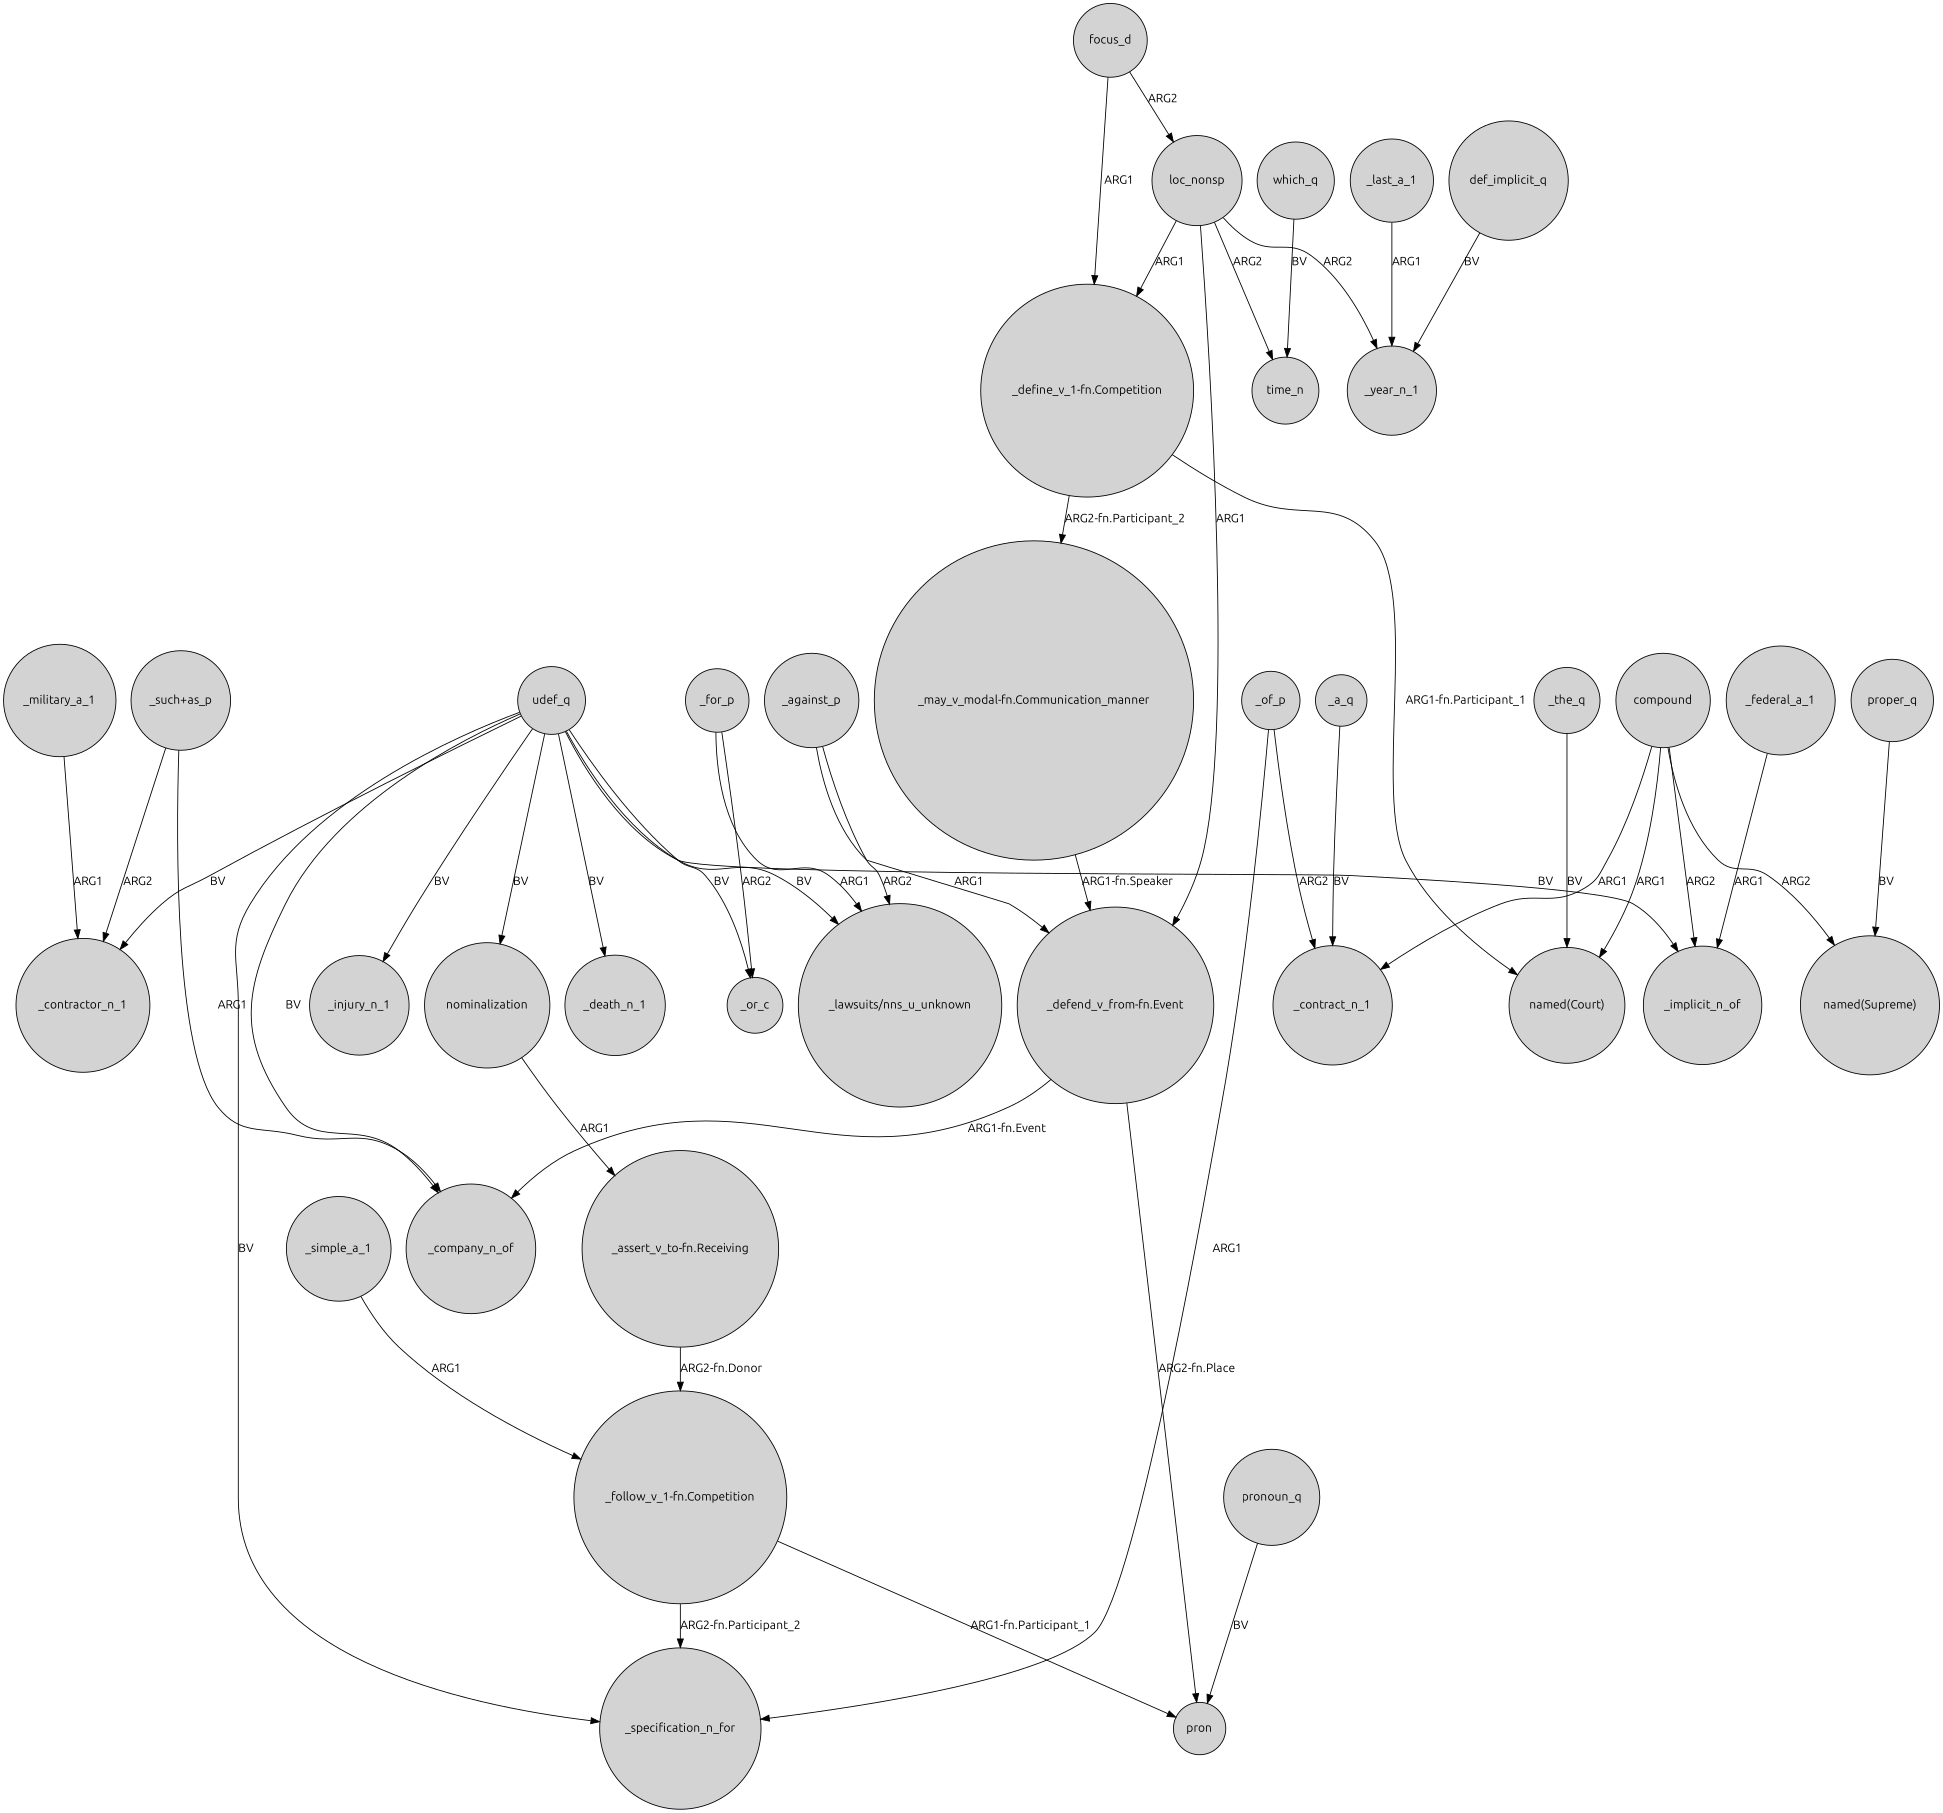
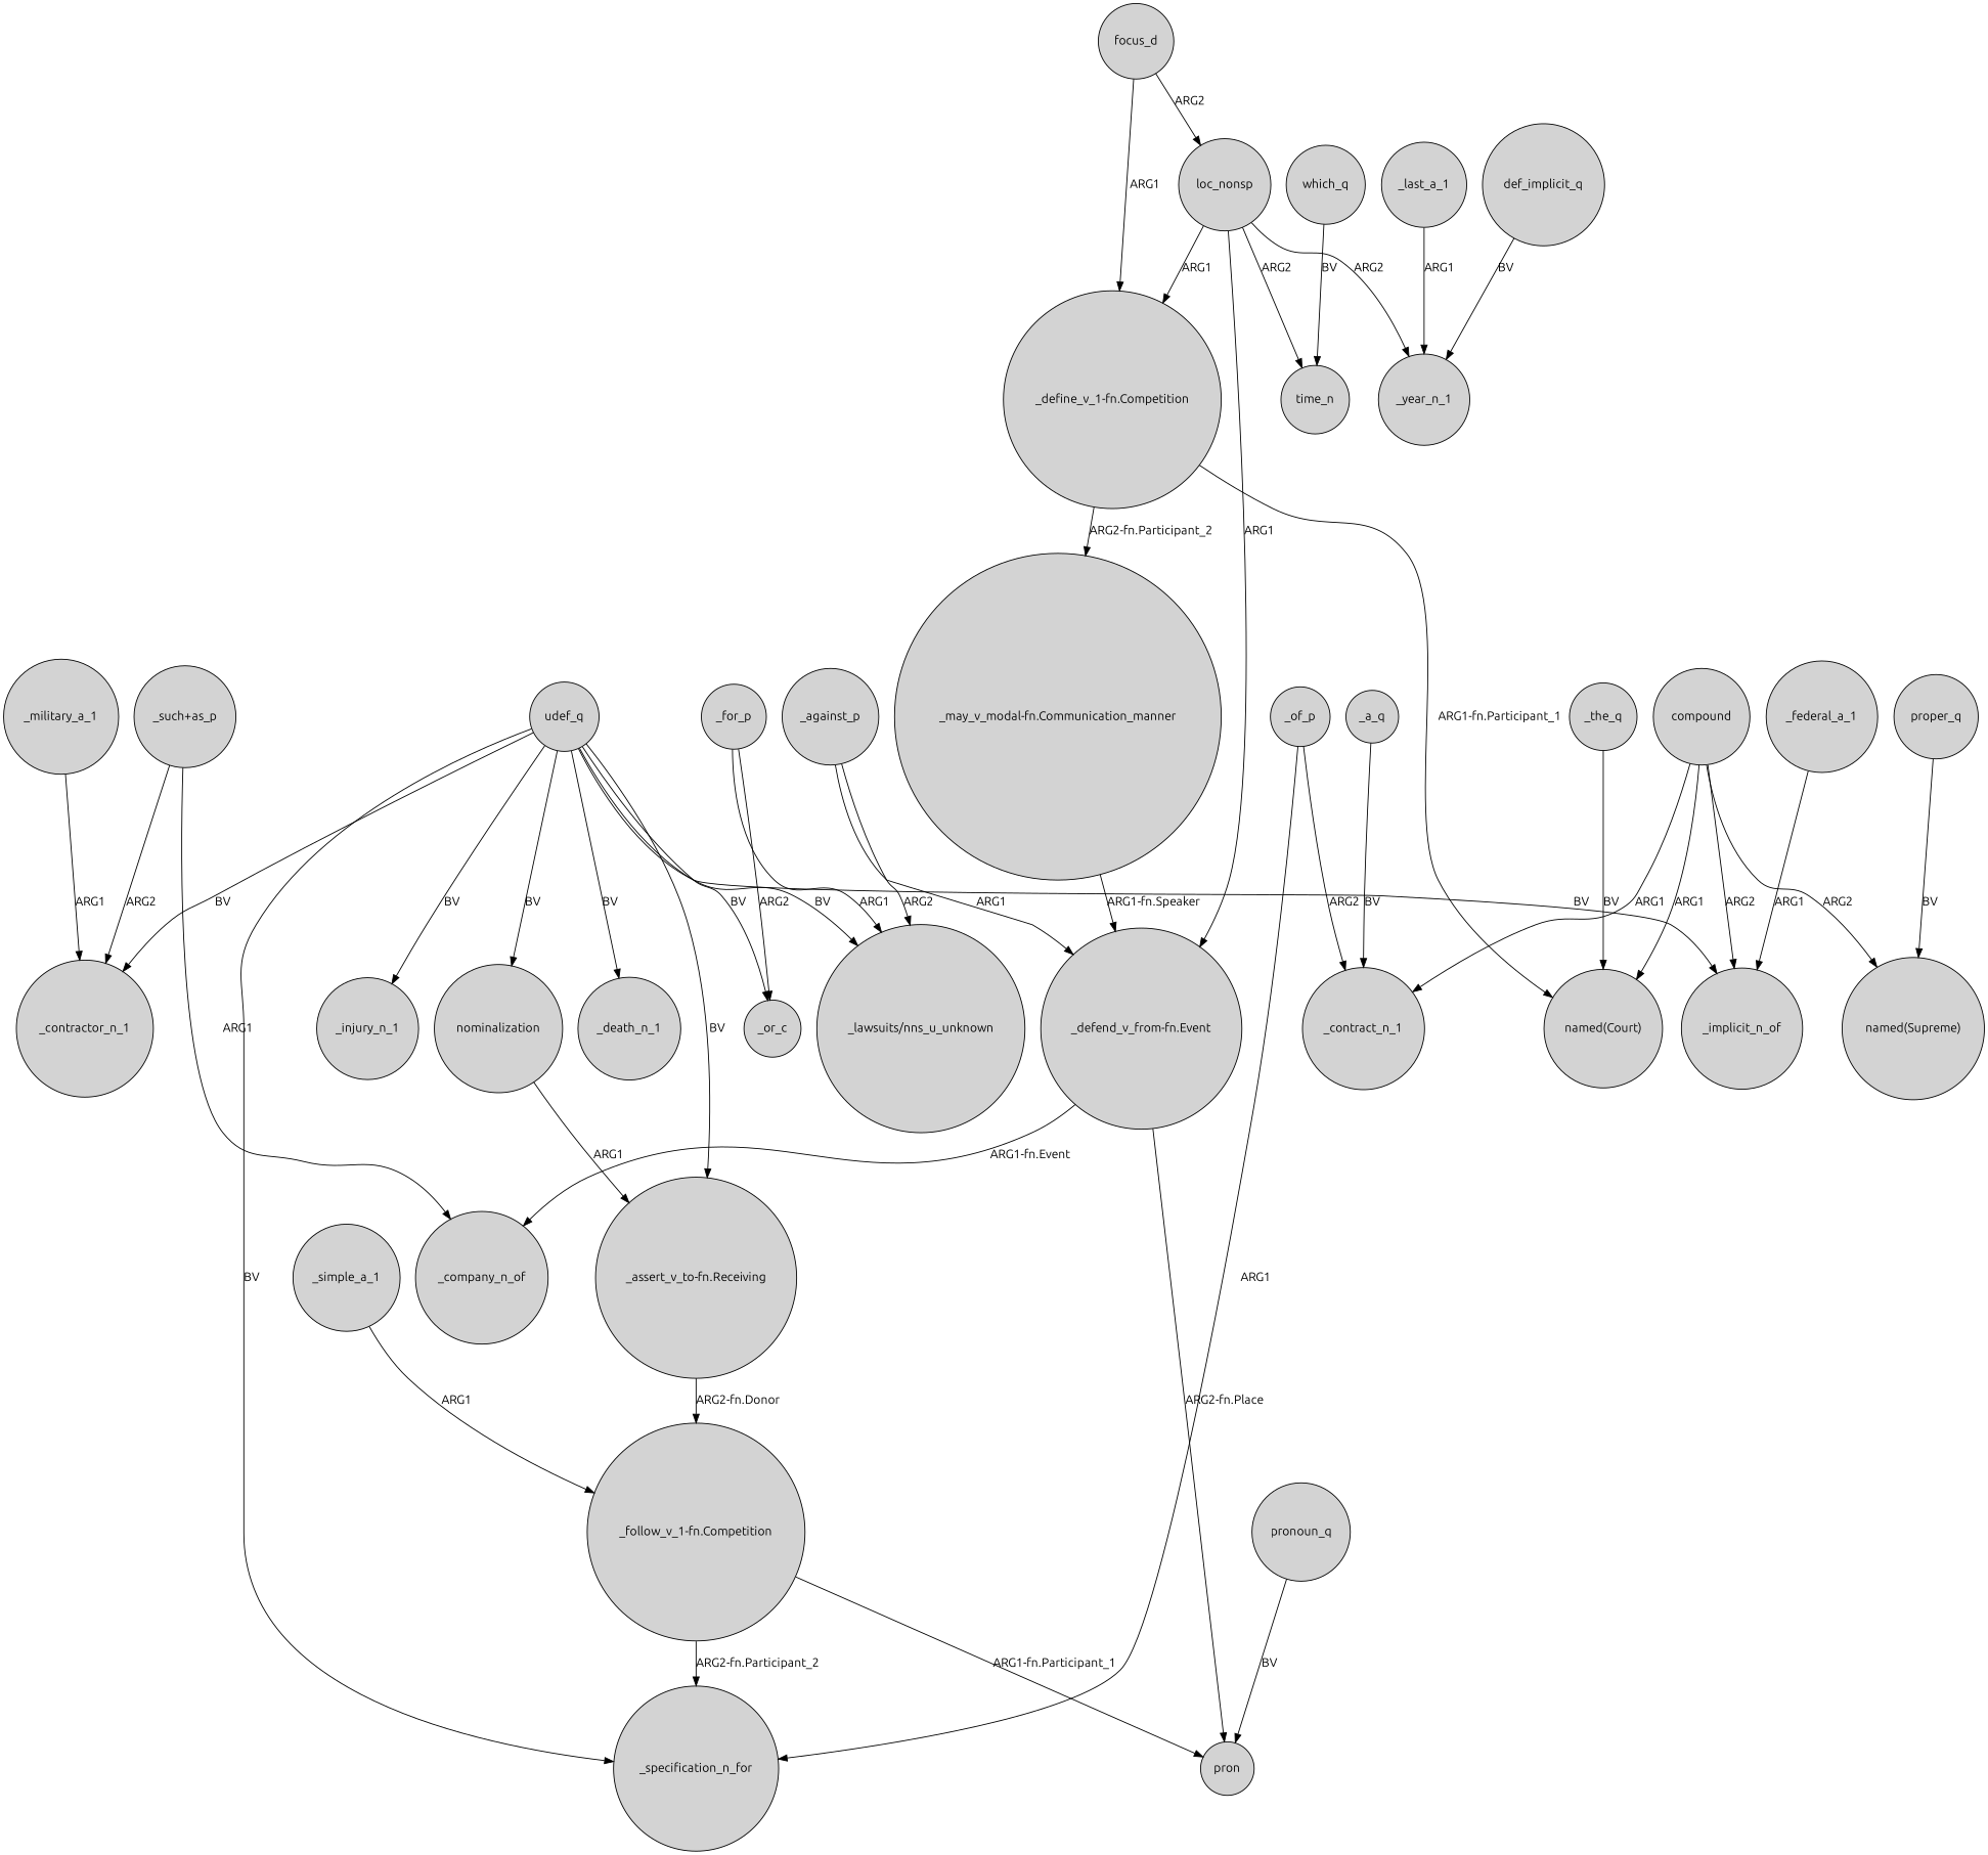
  digraph {
    fontname=Ubuntu
    node [fontname=Ubuntu shape=circle style=filled]
    edge [fontname=Ubuntu]
    udef_q
    _death_n_1
    _contractor_n_1
    _specification_n_for
    _company_n_of
    n6 [label=_implicit_n_of]
    "_lawsuits/nns_u_unknown"
    nominalization
    _or_c
    _injury_n_1
    "_assert_v_to-fn.Receiving"
    "_such+as_p"
    _of_p
    _contract_n_1
    "_defend_v_from-fn.Event"
    pron
    compound
    "named(Supreme)"
    "named(Court)"
    "_may_v_modal-fn.Communication_manner"
    _for_p
    loc_nonsp
    time_n
    _year_n_1
    "_define_v_1-fn.Competition"
    which_q
    def_implicit_q
    "_follow_v_1-fn.Competition"
    focus_d
    _a_q
    _simple_a_1
    pronoun_q
    _against_p
    _federal_a_1
    _last_a_1
    _the_q
    proper_q
    _military_a_1
    udef_q -> _death_n_1 [label=BV]
    udef_q -> _contractor_n_1 [label=BV]
    udef_q -> _specification_n_for [label=BV]
-   udef_q -> _company_n_of [label=BV]
+   udef_q -> "_assert_v_to-fn.Receiving" [label=BV]
    udef_q -> n6 [label=BV]
    udef_q -> "_lawsuits/nns_u_unknown" [label=BV]
    udef_q -> nominalization [label=BV]
    udef_q -> _or_c [label=BV]
    udef_q -> _injury_n_1 [label=BV]
    nominalization -> "_assert_v_to-fn.Receiving" [label=ARG1]
    "_assert_v_to-fn.Receiving" -> "_follow_v_1-fn.Competition" [label="ARG2-fn.Donor"]
    "_such+as_p" -> _contractor_n_1 [label=ARG2]
    "_such+as_p" -> _company_n_of [label=ARG1]
    _of_p -> _specification_n_for [label=ARG1]
    _of_p -> _contract_n_1 [label=ARG2]
    "_defend_v_from-fn.Event" -> _company_n_of [label="ARG1-fn.Event"]
    "_defend_v_from-fn.Event" -> pron [label="ARG2-fn.Place"]
    compound -> n6 [label=ARG2]
    compound -> _contract_n_1 [label=ARG1]
    compound -> "named(Supreme)" [label=ARG2]
    compound -> "named(Court)" [label=ARG1]
    "_may_v_modal-fn.Communication_manner" -> "_defend_v_from-fn.Event" [label="ARG1-fn.Speaker"]
    _for_p -> "_lawsuits/nns_u_unknown" [label=ARG1]
    _for_p -> _or_c [label=ARG2]
    loc_nonsp -> "_defend_v_from-fn.Event" [label=ARG1]
    loc_nonsp -> time_n [label=ARG2]
    loc_nonsp -> _year_n_1 [label=ARG2]
    loc_nonsp -> "_define_v_1-fn.Competition" [label=ARG1]
    "_define_v_1-fn.Competition" -> "named(Court)" [label="ARG1-fn.Participant_1"]
    "_define_v_1-fn.Competition" -> "_may_v_modal-fn.Communication_manner" [label="ARG2-fn.Participant_2"]
    which_q -> time_n [label=BV]
    def_implicit_q -> _year_n_1 [label=BV]
    "_follow_v_1-fn.Competition" -> _specification_n_for [label="ARG2-fn.Participant_2"]
    "_follow_v_1-fn.Competition" -> pron [label="ARG1-fn.Participant_1"]
    focus_d -> loc_nonsp [label=ARG2]
    focus_d -> "_define_v_1-fn.Competition" [label=ARG1]
    _a_q -> _contract_n_1 [label=BV]
    _simple_a_1 -> "_follow_v_1-fn.Competition" [label=ARG1]
    pronoun_q -> pron [label=BV]
    _against_p -> "_lawsuits/nns_u_unknown" [label=ARG2]
    _against_p -> "_defend_v_from-fn.Event" [label=ARG1]
    _federal_a_1 -> n6 [label=ARG1]
    _last_a_1 -> _year_n_1 [label=ARG1]
    _the_q -> "named(Court)" [label=BV]
    proper_q -> "named(Supreme)" [label=BV]
    _military_a_1 -> _contractor_n_1 [label=ARG1]
  }
